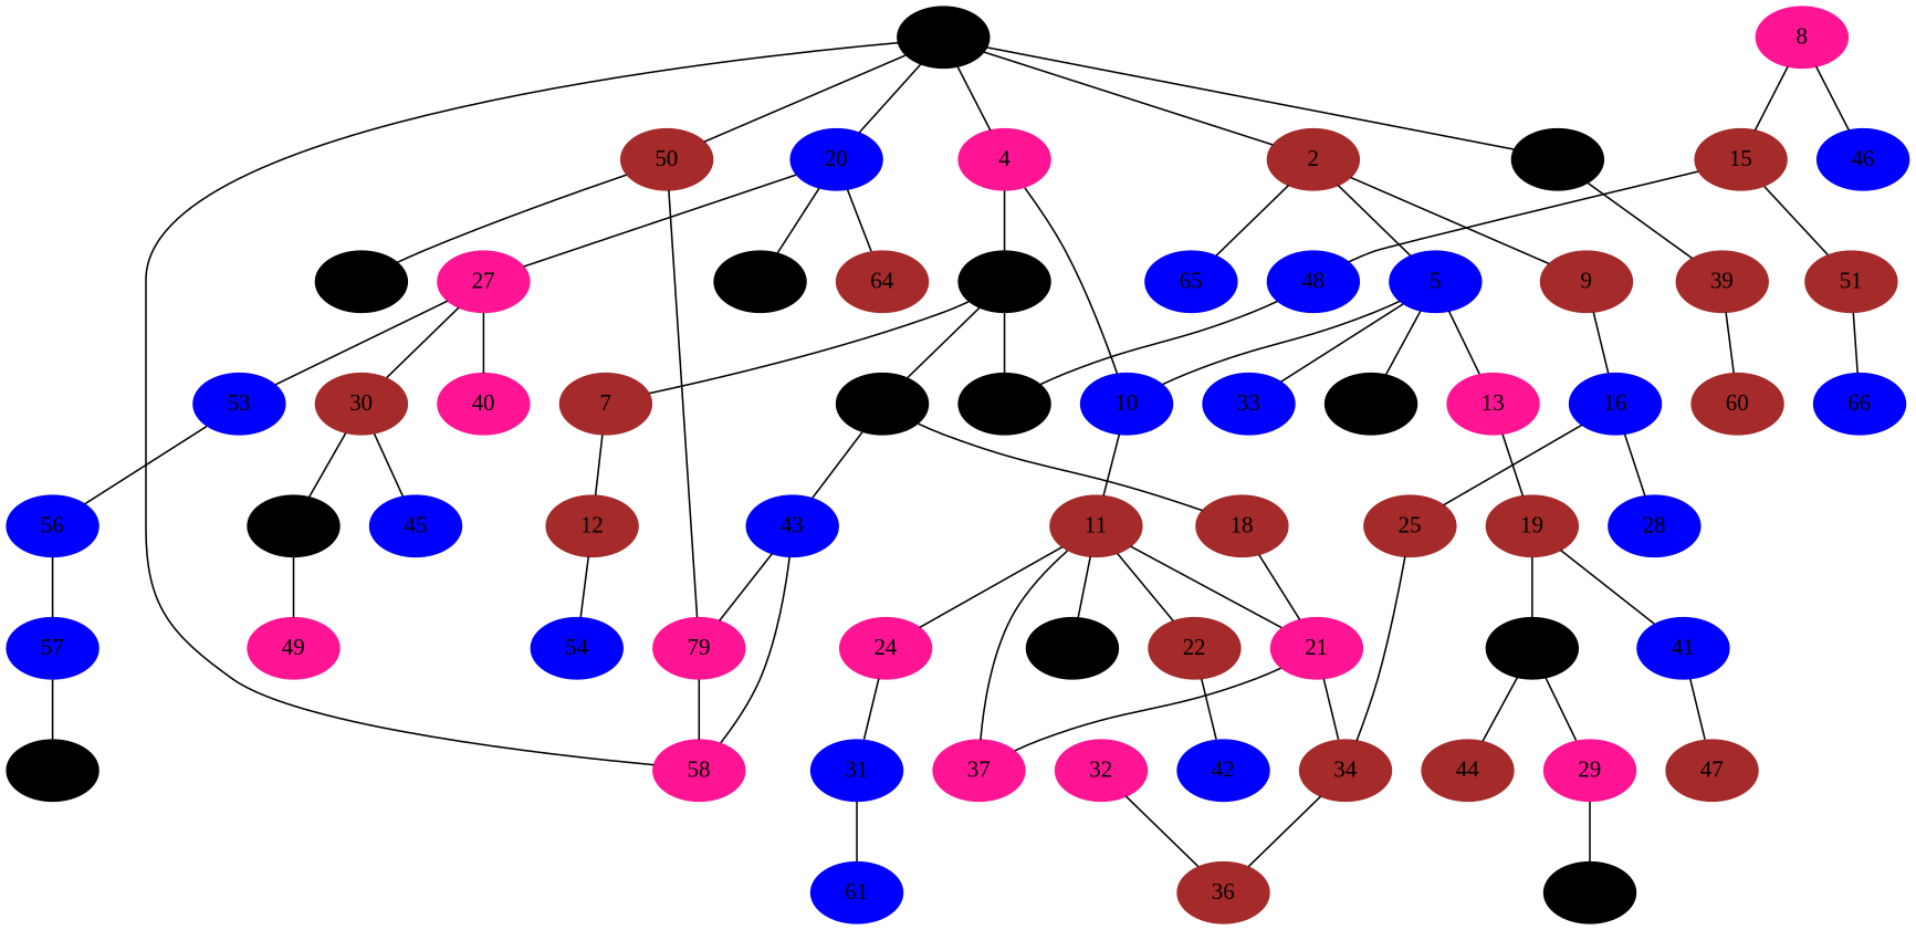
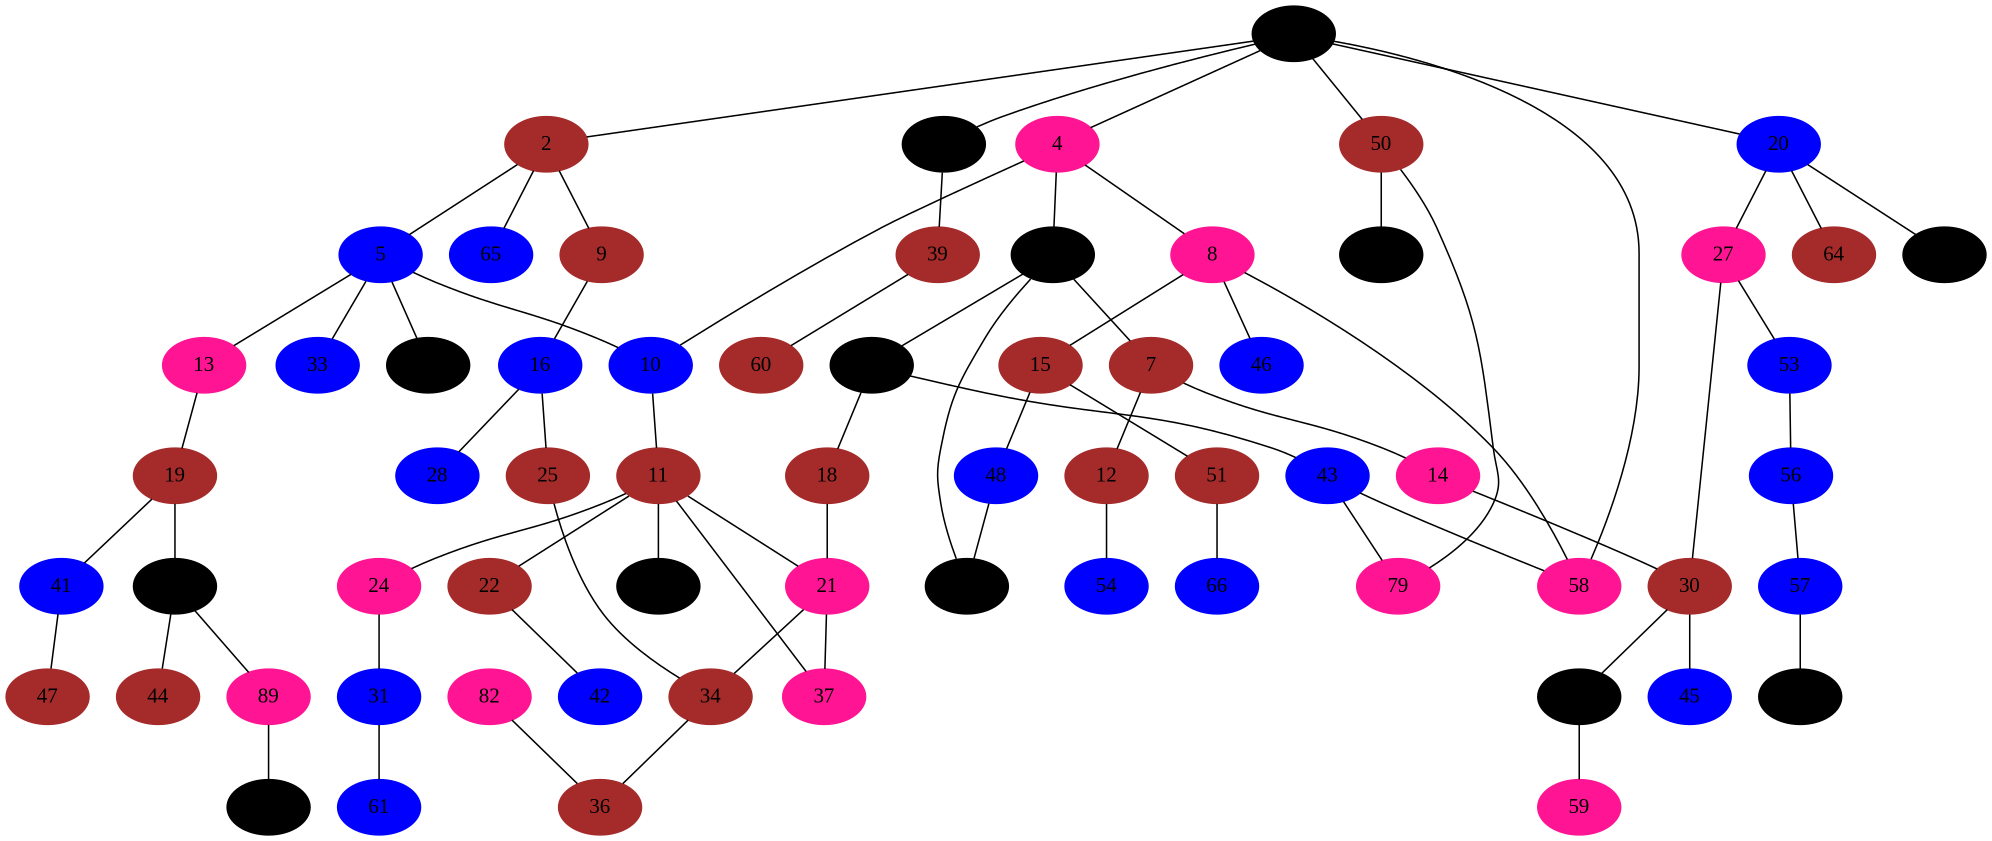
  graph {
    fontname="Liberation Serif"
    node [color=brown fontname="Liberation Serif" style=filled]
    edge [fontname="Liberation Serif"]
    1 [color=black]
    2
    3 [color=black]
    4 [color=deeppink]
    20 [color=blue]
    50
    58 [color=deeppink]
    5 [color=blue]
    9
    65 [color=blue]
    39
    6 [color=black]
    8 [color=deeppink]
    10 [color=blue]
    27 [color=deeppink]
    35 [color=black]
    64
    n18 [color=deeppink label=79]
    55 [color=black]
    13 [color=deeppink]
    23 [color=black]
    33 [color=blue]
    16 [color=blue]
    60
    7
    17 [color=black]
    62 [color=black]
    15
    46 [color=blue]
    11
    19
    12
+   14 [color=deeppink]
    18
    43 [color=blue]
    54 [color=blue]
    30
    48 [color=blue]
    51
    25
    28 [color=blue]
    21 [color=deeppink]
    22
    24 [color=deeppink]
    37 [color=deeppink]
    52 [color=black]
    34
    42 [color=blue]
    31 [color=blue]
    26 [color=black]
    41 [color=blue]
    38 [color=black]
    45 [color=blue]
    66 [color=blue]
-   29 [color=deeppink]
+   29 [color=deeppink label=89]
    44
    47
-   40 [color=deeppink]
    53 [color=blue]
-   32 [color=deeppink]
+   32 [color=deeppink label=82]
    36
    61 [color=blue]
    63 [color=black]
    56 [color=blue]
-   49 [color=deeppink]
+   49 [color=deeppink label=59]
    57 [color=blue]
    67 [color=black]
    1 -- 2
    1 -- 3
    1 -- 4
    1 -- 20
    1 -- 50
    1 -- 58
    2 -- 5
    2 -- 9
    2 -- 65
    3 -- 39
    4 -- 6
+   4 -- 8
    4 -- 10
    20 -- 27
    20 -- 35
    20 -- 64
    50 -- n18
    50 -- 55
    5 -- 10
    5 -- 13
    5 -- 23
    5 -- 33
    9 -- 16
    39 -- 60
    6 -- 7
    6 -- 17
    6 -- 62
-   n18 -- 58
+   8 -- 58
    8 -- 15
    8 -- 46
    10 -- 11
    27 -- 30
-   27 -- 40
    27 -- 53
    13 -- 19
    16 -- 25
    16 -- 28
    7 -- 12
+   7 -- 14
    17 -- 18
    17 -- 43
    15 -- 48
    15 -- 51
    11 -- 21
    11 -- 22
    11 -- 24
    11 -- 37
    11 -- 52
    19 -- 26
    19 -- 41
    12 -- 54
+   14 -- 30
    18 -- 21
    43 -- 58
    43 -- n18
    30 -- 38
    30 -- 45
    48 -- 62
    51 -- 66
    25 -- 34
    21 -- 37
    21 -- 34
    22 -- 42
    24 -- 31
    34 -- 36
    31 -- 61
    26 -- 29
    26 -- 44
    41 -- 47
    38 -- 49
    29 -- 63
    53 -- 56
    32 -- 36
    56 -- 57
    57 -- 67
  }
